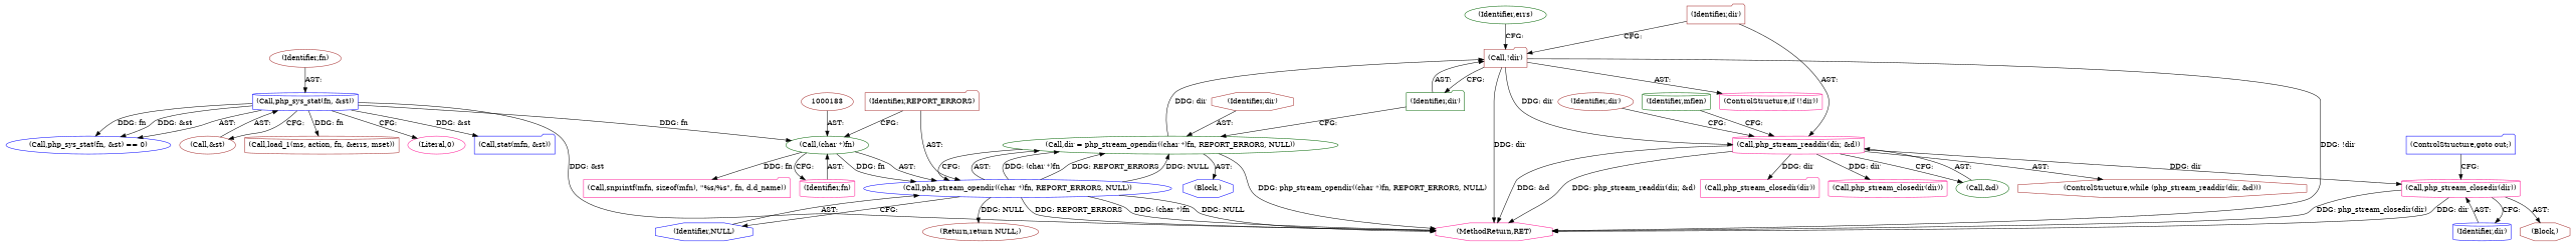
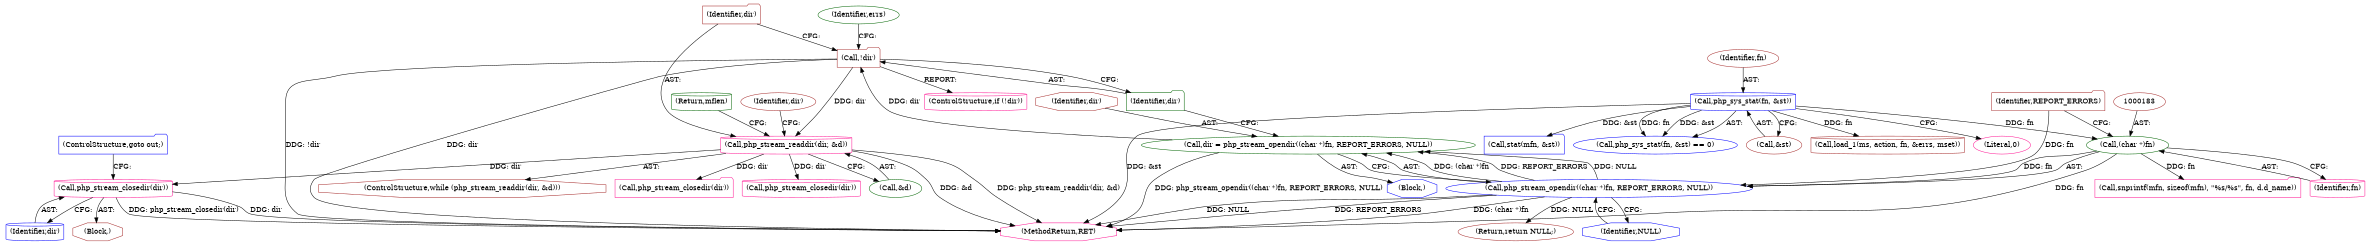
  digraph {
    node [color=brown shape=ellipse]
    n1 [color=deeppink label="(Call,php_stream_closedir(dir))" shape=cylinder]
    n2 [color=blue label="(Identifier,dir)" shape=cylinder]
    n3 [color=deeppink label="(MethodReturn,RET)" shape=octagon]
    n4 [label="(Block,)" shape=octagon]
    n5 [color=deeppink label="(Call,php_stream_readdir(dir, &d))" shape=cylinder]
    n6 [color=deeppink label="(Call,php_stream_closedir(dir))" shape=folder]
    n7 [color=deeppink label="(Call,php_stream_closedir(dir))" shape=cylinder]
    n8 [color=darkgreen label="(Call,&d)"]
    n9 [label="(ControlStructure,while (php_stream_readdir(dir, &d)))" shape=octagon]
    n10 [label="(Call,!dir)" shape=folder]
    n11 [color=darkgreen label="(Identifier,dir)" shape=folder]
    n12 [color=deeppink label="(ControlStructure,if (!dir))" shape=cylinder]
    n13 [color=darkgreen label="(Call,dir = php_stream_opendir((char *)fn, REPORT_ERRORS, NULL))"]
    n14 [color=blue label="(Call,php_stream_opendir((char *)fn, REPORT_ERRORS, NULL))"]
    n15 [color=blue label="(Block,)" shape=octagon]
    n16 [color=blue label="(Identifier,NULL)" shape=octagon]
    n17 [label="(Return,return NULL;)"]
    n18 [color=darkgreen label="(Call,(char *)fn)"]
    n19 [color=deeppink label="(Call,snprintf(mfn, sizeof(mfn), \"%s/%s\", fn, d.d_name))" shape=folder]
    n20 [color=deeppink label="(Identifier,fn)" shape=cylinder]
    n21 [color=blue label="(Call,php_sys_stat(fn, &st))" shape=cylinder]
    n22 [color=blue label="(Call,stat(mfn, &st))" shape=folder]
    n23 [color=blue label="(Call,php_sys_stat(fn, &st) == 0)"]
    n24 [label="(Call,&st)"]
    n25 [label="(Call,load_1(ms, action, fn, &errs, mset))" shape=cylinder]
    n26 [color=deeppink label="(Literal,0)"]
    n27 [color=blue label="(ControlStructure,goto out;)" shape=folder]
    n28 [label="(Identifier,dir)" shape=folder]
    n29 [label="(Identifier,dir)"]
    n30 [label="(Identifier,REPORT_ERRORS)" shape=folder]
    n31 [label="(Identifier,fn)"]
-   n32 [color=darkgreen label="(Identifier,mflen)" shape=cylinder]
+   n32 [color=darkgreen label="(Return,mflen)" shape=cylinder]
    n33 [color=darkgreen label="(Identifier,errs)"]
    n34 [label="(Identifier,dir)" shape=octagon]
    1000183
    n1 -> n2 [label="CFG: "]
    n1 -> n3 [label="DDG: php_stream_closedir(dir)"]
    n1 -> n3 [label="DDG: dir"]
    n1 -> n4 [label="AST: "]
    n2 -> n1 [label="AST: "]
    n5 -> n1 [label="DDG: dir"]
    n5 -> n3 [label="DDG: php_stream_readdir(dir, &d)"]
    n5 -> n3 [label="DDG: &d"]
    n5 -> n6 [label="DDG: dir"]
    n5 -> n7 [label="DDG: dir"]
    n5 -> n8 [label="CFG: "]
    n5 -> n9 [label="AST: "]
    n8 -> n5 [label="AST: "]
    n10 -> n3 [label="DDG: !dir"]
    n10 -> n3 [label="DDG: dir"]
    n10 -> n5 [label="DDG: dir"]
    n10 -> n11 [label="CFG: "]
-   n10 -> n12 [label="AST: "]
+   n10 -> n12 [label="REPORT: "]
    n11 -> n10 [label="AST: "]
    n11 -> n13 [label="CFG: "]
    n13 -> n3 [label="DDG: php_stream_opendir((char *)fn, REPORT_ERRORS, NULL)"]
    n13 -> n10 [label="DDG: dir"]
    n13 -> n14 [label="CFG: "]
    n13 -> n15 [label="AST: "]
    n14 -> n3 [label="DDG: REPORT_ERRORS"]
    n14 -> n3 [label="DDG: (char *)fn"]
    n14 -> n3 [label="DDG: NULL"]
    n14 -> n13 [label="AST: "]
    n14 -> n13 [label="DDG: (char *)fn"]
    n14 -> n13 [label="DDG: REPORT_ERRORS"]
    n14 -> n13 [label="DDG: NULL"]
    n14 -> n16 [label="CFG: "]
    n14 -> n17 [label="DDG: NULL"]
-   n16 -> n14 [label="AST: "]
+   n16 -> n14 [label="CFG: "]
+   n18 -> n3 [label="DDG: fn"]
    n18 -> n14 [label="AST: "]
    n18 -> n14 [label="DDG: fn"]
    n18 -> n19 [label="DDG: fn"]
    n18 -> n20 [label="CFG: "]
    n20 -> n18 [label="AST: "]
    n21 -> n3 [label="DDG: &st"]
    n21 -> n18 [label="DDG: fn"]
    n21 -> n22 [label="DDG: &st"]
    n21 -> n23 [label="AST: "]
    n21 -> n23 [label="DDG: fn"]
    n21 -> n23 [label="DDG: &st"]
    n21 -> n24 [label="CFG: "]
    n21 -> n25 [label="DDG: fn"]
    n21 -> n26 [label="CFG: "]
    n24 -> n21 [label="AST: "]
    n27 -> n1 [label="CFG: "]
    n28 -> n5 [label="AST: "]
    n28 -> n10 [label="CFG: "]
    n29 -> n5 [label="CFG: "]
-   n30 -> n14 [label="AST: "]
+   n30 -> n14 [label="DDG: fn"]
    n30 -> n18 [label="CFG: "]
    n31 -> n21 [label="AST: "]
    n32 -> n5 [label="CFG: "]
    n33 -> n10 [label="CFG: "]
    n34 -> n13 [label="AST: "]
    1000183 -> n18 [label="AST: "]
  }
